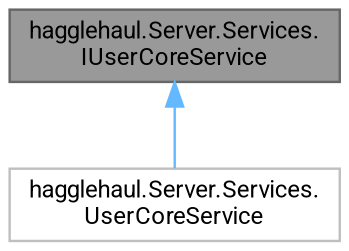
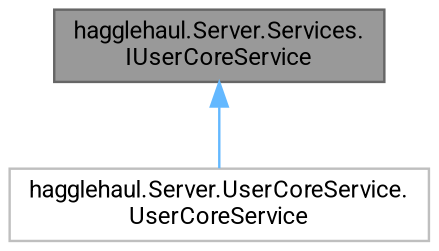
  digraph {
    fontname=Roboto
    node [fontname=Roboto fontsize=10 shape=box style=filled]
    n1 [color=gray40 fillcolor=grey60 fontcolor=black height=0.2 label="hagglehaul.Server.Services.\lIUserCoreService" width=0.4]
-   n2 [color=grey75 fillcolor=white height=0.2 label="hagglehaul.Server.Services.\lUserCoreService" width=0.4]
+   n2 [color=grey75 fillcolor=white height=0.2 label="hagglehaul.Server.UserCoreService.\lUserCoreService" width=0.4]
    n1 -> n2 [color=steelblue1 dir=back fontname=Roboto fontsize=10 labelfontname=Helvetica labelfontsize=10 style=solid]
  }
